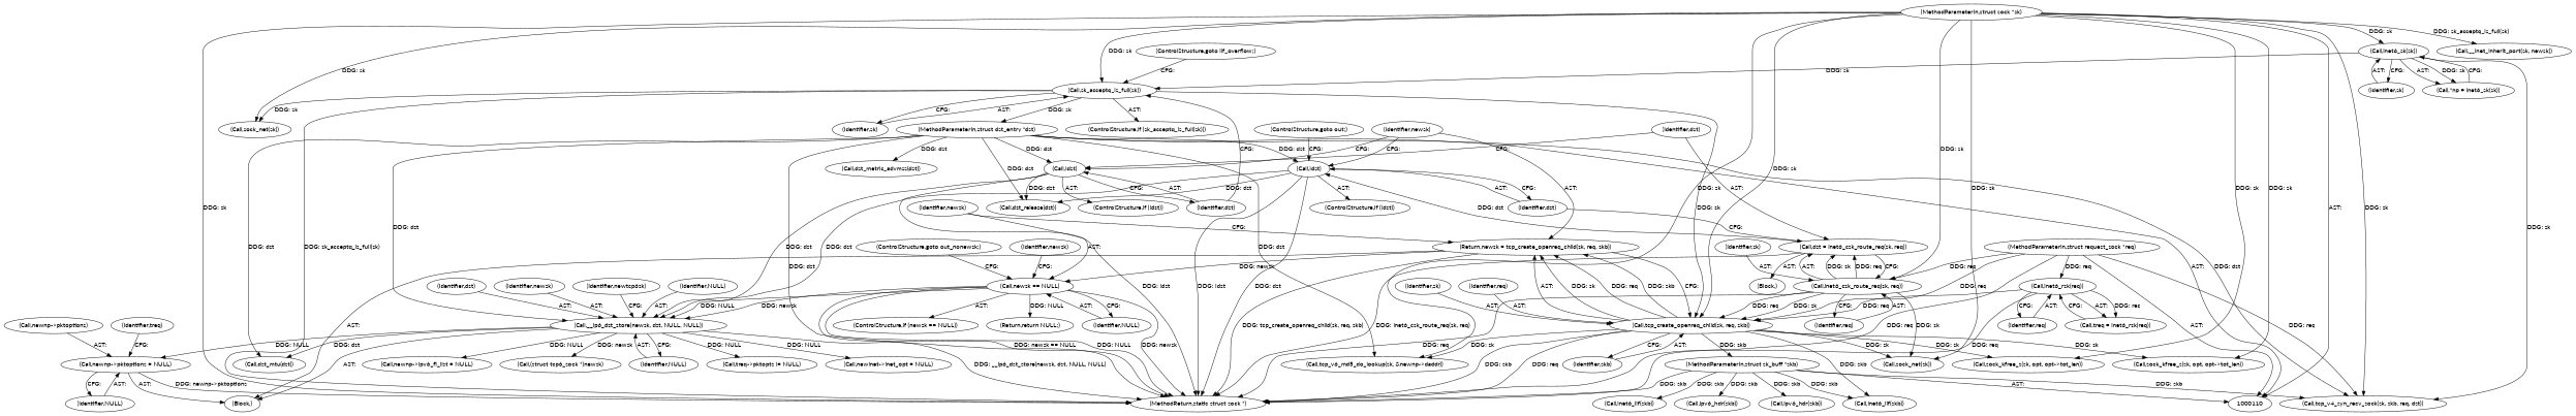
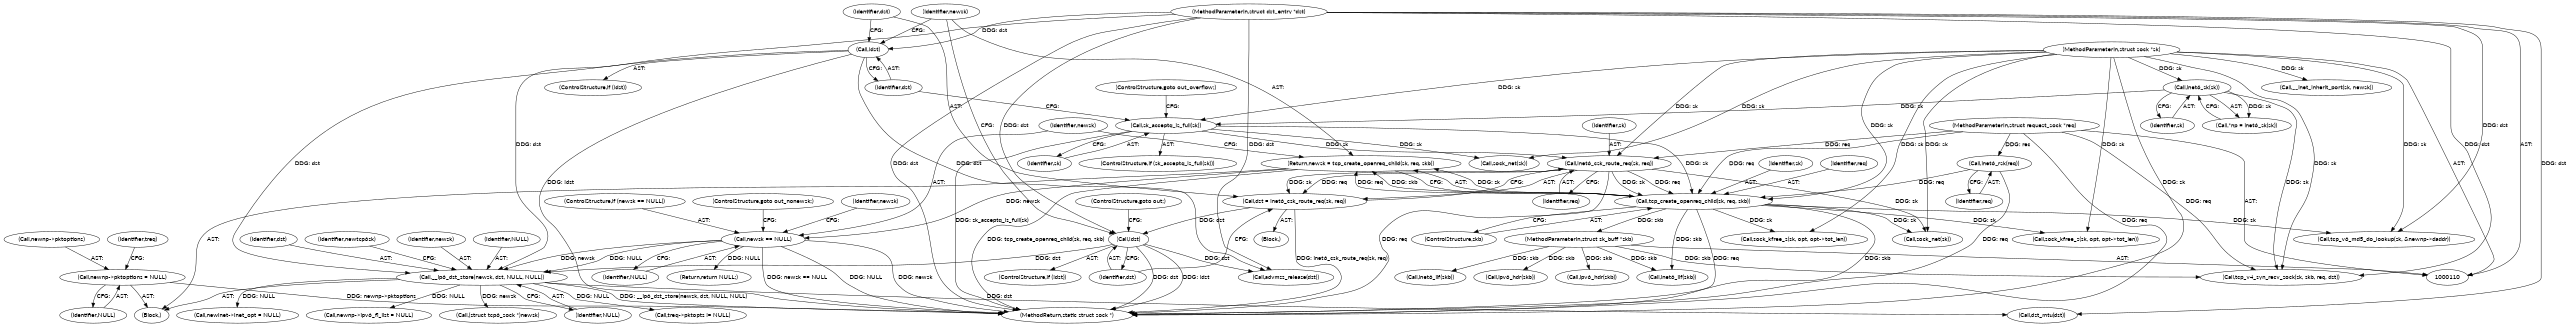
  digraph {
    fontname=Lato
    node [fontname=Lato]
    edge [fontname=Lato]
    n1 [label="(Call,newnp->pktoptions = NULL)"]
    n2 [label="(Identifier,NULL)"]
    n3 [label="(MethodReturn,static struct sock *)"]
    n4 [label="(Block,)"]
    n5 [label="(Call,__ip6_dst_store(newsk, dst, NULL, NULL))"]
    n6 [label="(Call,newinet->inet_opt = NULL)"]
    n7 [label="(Call,newnp->ipv6_fl_list = NULL)"]
    n8 [label="(Call,(struct tcp6_sock *)newsk)"]
    n9 [label="(Identifier,NULL)"]
    n10 [label="(Call,dst_mtu(dst))"]
    n11 [label="(Call,treq->pktopts != NULL)"]
    n12 [label="(Call,newsk == NULL)"]
    n13 [label="(Identifier,NULL)"]
    n14 [label="(ControlStructure,if (newsk == NULL))"]
    n15 [label="(Return,return NULL;)"]
    n16 [label="(Return,newsk = tcp_create_openreq_child(sk, req, skb))"]
    n17 [label="(Call,tcp_create_openreq_child(sk, req, skb))"]
    n18 [label="(Call,tcp_v6_md5_do_lookup(sk, &newnp->daddr))"]
    n19 [label="(Call,sock_kfree_s(sk, opt, opt->tot_len))"]
    n20 [label="(Call,inet6_iif(skb))"]
-   n21 [label="(Identifier,skb)"]
+   n21 [label="(ControlStructure,skb)"]
    n22 [label="(Call,sock_net(sk))"]
    n23 [label="(Call,sock_kfree_s(sk, opt, opt->tot_len))"]
    n24 [label="(MethodParameterIn,struct sk_buff *skb)"]
    n25 [label="(Call,sk_acceptq_is_full(sk))"]
    n26 [label="(Call,inet6_csk_route_req(sk, req))"]
    n27 [label="(Identifier,sk)"]
    n28 [label="(Call,sock_net(sk))"]
    n29 [label="(ControlStructure,if (sk_acceptq_is_full(sk)))"]
    n30 [label="(Call,dst = inet6_csk_route_req(sk, req))"]
    n31 [label="(Identifier,req)"]
    n32 [label="(Call,inet6_sk(sk))"]
    n33 [label="(Call,*np = inet6_sk(sk))"]
    n34 [label="(Identifier,sk)"]
    n35 [label="(Call,tcp_v4_syn_recv_sock(sk, skb, req, dst))"]
    n36 [label="(MethodParameterIn,struct sock *sk)"]
    n37 [label="(Call,__inet_inherit_port(sk, newsk))"]
    1000110
    n39 [label="(Call,!dst)"]
    n40 [label="(Block,)"]
    n41 [label="(Call,inet6_rsk(req))"]
-   n42 [label="(Call,treq = inet6_rsk(req))"]
    n43 [label="(Identifier,req)"]
    n44 [label="(MethodParameterIn,struct request_sock *req)"]
    n45 [label="(Call,inet6_iif(skb))"]
    n46 [label="(Call,ipv6_hdr(skb))"]
    n47 [label="(Call,ipv6_hdr(skb))"]
    n48 [label="(ControlStructure,if (!dst))"]
    n49 [label="(Identifier,dst)"]
-   n50 [label="(Call,dst_release(dst))"]
+   n50 [label="(Call,advmss_release(dst))"]
    n51 [label="(MethodParameterIn,struct dst_entry *dst)"]
    n52 [label="(Call,!dst)"]
-   n53 [label="(Call,dst_metric_advmss(dst))"]
    n54 [label="(ControlStructure,if (!dst))"]
    n55 [label="(Identifier,dst)"]
    n56 [label="(Identifier,sk)"]
    n57 [label="(Identifier,newtcp6sk)"]
    n58 [label="(Identifier,newsk)"]
    n59 [label="(Identifier,sk)"]
    n60 [label="(ControlStructure,goto out;)"]
    n61 [label="(Identifier,newsk)"]
    n62 [label="(ControlStructure,goto out_nonewsk;)"]
    n63 [label="(Identifier,NULL)"]
    n64 [label="(Identifier,dst)"]
    n65 [label="(Identifier,dst)"]
    n66 [label="(Identifier,treq)"]
-   n67 [label="(ControlStructure,goto iif_overflow;)"]
+   n67 [label="(ControlStructure,goto out_overflow;)"]
    n68 [label="(Call,newnp->pktoptions)"]
    n69 [label="(Identifier,newsk)"]
    n70 [label="(Identifier,req)"]
    n71 [label="(Identifier,newsk)"]
    n1 -> n2 [label="CFG: "]
    n1 -> n3 [label="DDG: newnp->pktoptions"]
    n1 -> n4 [label="AST: "]
    n2 -> n1 [label="AST: "]
-   n5 -> n1 [label="DDG: NULL"]
    n5 -> n3 [label="DDG: __ip6_dst_store(newsk, dst, NULL, NULL)"]
    n5 -> n4 [label="AST: "]
    n5 -> n6 [label="DDG: NULL"]
    n5 -> n7 [label="DDG: NULL"]
    n5 -> n8 [label="DDG: newsk"]
    n5 -> n9 [label="CFG: "]
    n5 -> n10 [label="DDG: dst"]
    n5 -> n11 [label="DDG: NULL"]
    n9 -> n5 [label="AST: "]
    n12 -> n3 [label="DDG: NULL"]
    n12 -> n3 [label="DDG: newsk"]
    n12 -> n3 [label="DDG: newsk == NULL"]
    n12 -> n5 [label="DDG: newsk"]
    n12 -> n5 [label="DDG: NULL"]
    n12 -> n13 [label="CFG: "]
-   n12 -> n14 [label="AST: "]
+   n14 -> n12 [label="AST: "]
    n12 -> n15 [label="DDG: NULL"]
    n13 -> n12 [label="AST: "]
    n16 -> n3 [label="DDG: tcp_create_openreq_child(sk, req, skb)"]
    n16 -> n4 [label="AST: "]
    n16 -> n12 [label="DDG: newsk"]
    n16 -> n17 [label="CFG: "]
    n17 -> n3 [label="DDG: req"]
    n17 -> n3 [label="DDG: skb"]
    n17 -> n16 [label="AST: "]
    n17 -> n16 [label="DDG: sk"]
    n17 -> n16 [label="DDG: req"]
    n17 -> n16 [label="DDG: skb"]
    n17 -> n18 [label="DDG: sk"]
    n17 -> n19 [label="DDG: sk"]
    n17 -> n20 [label="DDG: skb"]
    n17 -> n21 [label="CFG: "]
    n17 -> n22 [label="DDG: sk"]
    n17 -> n23 [label="DDG: sk"]
    n17 -> n24 [label="DDG: skb"]
    n21 -> n17 [label="AST: "]
-   n24 -> n3 [label="DDG: skb"]
    n24 -> n20 [label="DDG: skb"]
    n24 -> n35 [label="DDG: skb"]
    n24 -> 1000110 [label="AST: "]
    n24 -> n45 [label="DDG: skb"]
    n24 -> n46 [label="DDG: skb"]
    n24 -> n47 [label="DDG: skb"]
    n25 -> n3 [label="DDG: sk_acceptq_is_full(sk)"]
    n25 -> n17 [label="DDG: sk"]
-   n25 -> n51 [label="DDG: sk"]
+   n25 -> n26 [label="DDG: sk"]
    n25 -> n27 [label="CFG: "]
    n25 -> n28 [label="DDG: sk"]
    n25 -> n29 [label="AST: "]
    n26 -> n3 [label="DDG: req"]
    n26 -> n17 [label="DDG: sk"]
    n26 -> n17 [label="DDG: req"]
    n26 -> n22 [label="DDG: sk"]
    n26 -> n30 [label="AST: "]
    n26 -> n30 [label="DDG: sk"]
    n26 -> n30 [label="DDG: req"]
    n26 -> n31 [label="CFG: "]
    n27 -> n25 [label="AST: "]
    n30 -> n3 [label="DDG: inet6_csk_route_req(sk, req)"]
    n30 -> n26 [label="CFG: "]
    n30 -> n39 [label="DDG: dst"]
    n30 -> n40 [label="AST: "]
    n31 -> n26 [label="AST: "]
    n32 -> n25 [label="DDG: sk"]
    n32 -> n33 [label="AST: "]
    n32 -> n33 [label="DDG: sk"]
    n32 -> n34 [label="CFG: "]
    n32 -> n35 [label="DDG: sk"]
    n33 -> n32 [label="CFG: "]
    n34 -> n32 [label="AST: "]
    n36 -> n3 [label="DDG: sk"]
    n36 -> n17 [label="DDG: sk"]
    n36 -> n18 [label="DDG: sk"]
    n36 -> n19 [label="DDG: sk"]
    n36 -> n22 [label="DDG: sk"]
    n36 -> n23 [label="DDG: sk"]
    n36 -> n25 [label="DDG: sk"]
    n36 -> n26 [label="DDG: sk"]
    n36 -> n28 [label="DDG: sk"]
    n36 -> n32 [label="DDG: sk"]
    n36 -> n35 [label="DDG: sk"]
-   n36 -> n37 [label="DDG: sk_acceptq_is_full(sk)"]
+   n36 -> n37 [label="DDG: sk"]
    n36 -> 1000110 [label="AST: "]
    n39 -> n3 [label="DDG: dst"]
    n39 -> n3 [label="DDG: !dst"]
    n39 -> n5 [label="DDG: dst"]
    n39 -> n48 [label="AST: "]
    n39 -> n49 [label="CFG: "]
    n39 -> n50 [label="DDG: dst"]
    n41 -> n3 [label="DDG: req"]
    n41 -> n17 [label="DDG: req"]
-   n41 -> n42 [label="AST: "]
-   n41 -> n42 [label="DDG: req"]
    n41 -> n43 [label="CFG: "]
-   n42 -> n41 [label="CFG: "]
    n43 -> n41 [label="AST: "]
    n44 -> n3 [label="DDG: req"]
    n44 -> n17 [label="DDG: req"]
    n44 -> n26 [label="DDG: req"]
    n44 -> n35 [label="DDG: req"]
    n44 -> 1000110 [label="AST: "]
    n44 -> n41 [label="DDG: req"]
    n49 -> n30 [label="CFG: "]
    n49 -> n39 [label="AST: "]
    n51 -> n3 [label="DDG: dst"]
    n51 -> n5 [label="DDG: dst"]
    n51 -> n10 [label="DDG: dst"]
    n51 -> n18 [label="DDG: dst"]
    n51 -> n35 [label="DDG: dst"]
    n51 -> 1000110 [label="AST: "]
    n51 -> n39 [label="DDG: dst"]
    n51 -> n50 [label="DDG: dst"]
    n51 -> n52 [label="DDG: dst"]
-   n51 -> n53 [label="DDG: dst"]
    n52 -> n3 [label="DDG: !dst"]
    n52 -> n5 [label="DDG: dst"]
    n52 -> n50 [label="DDG: dst"]
    n52 -> n54 [label="AST: "]
    n52 -> n55 [label="CFG: "]
    n55 -> n25 [label="CFG: "]
    n55 -> n52 [label="AST: "]
    n56 -> n17 [label="AST: "]
    n57 -> n5 [label="CFG: "]
    n58 -> n16 [label="AST: "]
    n58 -> n39 [label="CFG: "]
    n58 -> n52 [label="CFG: "]
    n59 -> n26 [label="AST: "]
    n60 -> n39 [label="CFG: "]
    n61 -> n5 [label="AST: "]
    n62 -> n12 [label="CFG: "]
    n63 -> n5 [label="AST: "]
    n64 -> n30 [label="AST: "]
    n64 -> n52 [label="CFG: "]
    n65 -> n5 [label="AST: "]
    n66 -> n1 [label="CFG: "]
    n67 -> n25 [label="CFG: "]
    n68 -> n1 [label="AST: "]
    n69 -> n12 [label="CFG: "]
    n70 -> n17 [label="AST: "]
    n71 -> n12 [label="AST: "]
    n71 -> n16 [label="CFG: "]
  }
